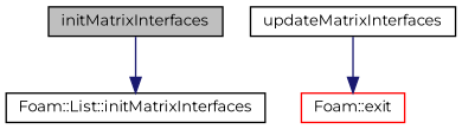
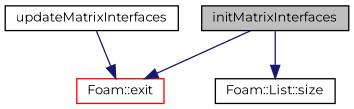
  digraph {
    fontname=Montserrat
    rankdir=TB
    node [color=black fontname=Montserrat fontsize=10 shape=record]
    edge [color=midnightblue fontname=Montserrat fontsize=10 labelfontname=FreeSans labelfontsize=10 style=solid]
    n1 [fillcolor=grey75 fontcolor=black height=0.2 label=initMatrixInterfaces style=filled width=0.4]
    n2 [color=red height=0.2 label="Foam::exit" width=0.4]
-   n3 [height=0.2 label="Foam::List::initMatrixInterfaces" width=0.4]
+   n3 [height=0.2 label="Foam::List::size" width=0.4]
    n4 [height=0.2 label=updateMatrixInterfaces width=0.4]
+   n1 -> n2
    n1 -> n3
    n4 -> n2
  }
